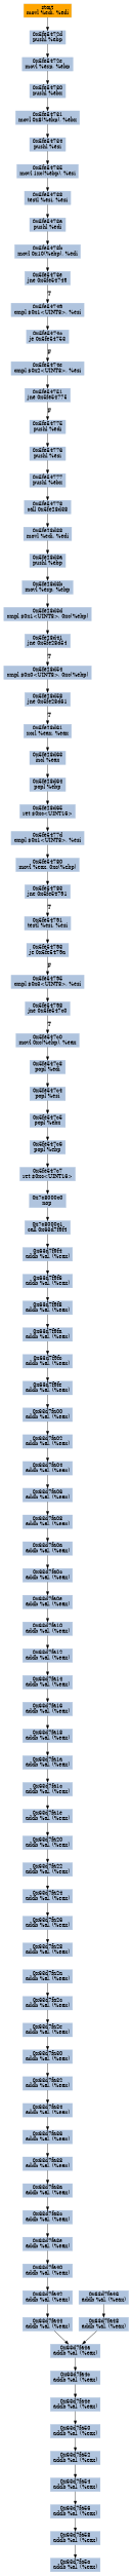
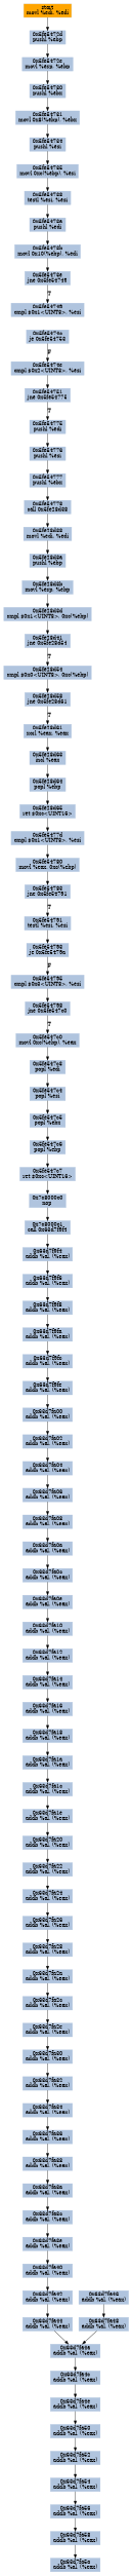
  digraph {
    node [color=lightsteelblue fillcolor=lightsteelblue shape=rectangle style=filled]
    edge [color="#000000"]
    n1 [color=lightgrey fillcolor=orange label="start\nmovl %edi, %edi"]
    n2 [label="0x5fe5472d\npushl %ebp"]
    n3 [label="0x5fe5472e\nmovl %esp, %ebp"]
    n4 [label="0x5fe54730\npushl %ebx"]
    n5 [label="0x5fe54731\nmovl 0x8(%ebp), %ebx"]
    n6 [label="0x5fe54734\npushl %esi"]
-   n7 [label="0x5fe54735\nmovl 1xc(%ebp), %esi"]
+   n7 [label="0x5fe54735\nmovl 0xc(%ebp), %esi"]
    n8 [label="0x5fe54738\ntestl %esi, %esi"]
    n9 [label="0x5fe5473a\npushl %edi"]
    n10 [label="0x5fe5473b\nmovl 0x10(%ebp), %edi"]
    n11 [label="0x5fe5473e\njne 0x5fe54749"]
    n12 [label="0x5fe54749\ncmpl $0x1<UINT8>, %esi"]
    n13 [label="0x5fe5474c\nje 0x5fe54753"]
    n14 [label="0x5fe5474e\ncmpl $0x2<UINT8>, %esi"]
    n15 [label="0x5fe54751\njne 0x5fe54775"]
    n16 [label="0x5fe54775\npushl %edi"]
    n17 [label="0x5fe54776\npushl %esi"]
    n18 [label="0x5fe54777\npushl %ebx"]
    n19 [label="0x5fe54778\ncall 0x5fe28d38"]
    n20 [label="0x5fe28d38\nmovl %edi, %edi"]
    n21 [label="0x5fe28d3a\npushl %ebp"]
    n22 [label="0x5fe28d3b\nmovl %esp, %ebp"]
    n23 [label="0x5fe28d3d\ncmpl $0x1<UINT8>, 0xc(%ebp)"]
    n24 [label="0x5fe28d41\njne 0x5fe28d54"]
    n25 [label="0x5fe28d54\ncmpl $0x0<UINT8>, 0xc(%ebp)"]
    n26 [label="0x5fe28d58\njne 0x5fe28d61"]
    n27 [label="0x5fe28d61\nxorl %eax, %eax"]
    n28 [label="0x5fe28d63\nincl %eax"]
    n29 [label="0x5fe28d64\npopl %ebp"]
    n30 [label="0x5fe28d65\nret $0xc<UINT16>"]
    n31 [label="0x5fe5477d\ncmpl $0x1<UINT8>, %esi"]
    n32 [label="0x5fe54780\nmovl %eax, 0xc(%ebp)"]
    n33 [label="0x5fe54783\njne 0x5fe54791"]
    n34 [label="0x5fe54791\ntestl %esi, %esi"]
    n35 [label="0x5fe54793\nje 0x5fe5479a"]
    n36 [label="0x5fe54795\ncmpl $0x3<UINT8>, %esi"]
    n37 [label="0x5fe54798\njne 0x5fe547c0"]
    n38 [label="0x5fe547c0\nmovl 0xc(%ebp), %eax"]
    n39 [label="0x5fe547c3\npopl %edi"]
    n40 [label="0x5fe547c4\npopl %esi"]
    n41 [label="0x5fe547c5\npopl %ebx"]
    n42 [label="0x5fe547c6\npopl %ebp"]
    n43 [label="0x5fe547c7\nret $0xc<UINT16>"]
    n44 [label="0x7c8000c0\nnop "]
    n45 [label="0x7c8000c1\ncall 0x63d7f9f4"]
    n46 [label="0x63d7f9f4\naddb %al, (%eax)"]
    n47 [label="0x63d7f9f6\naddb %al, (%eax)"]
    n48 [label="0x63d7f9f8\naddb %al, (%eax)"]
    n49 [label="0x63d7f9fa\naddb %al, (%eax)"]
    n50 [label="0x63d7f9fc\naddb %al, (%eax)"]
    n51 [label="0x63d7f9fe\naddb %al, (%eax)"]
    n52 [label="0x63d7fa00\naddb %al, (%eax)"]
    n53 [label="0x63d7fa02\naddb %al, (%eax)"]
    n54 [label="0x63d7fa04\naddb %al, (%eax)"]
    n55 [label="0x63d7fa06\naddb %al, (%eax)"]
    n56 [label="0x63d7fa08\naddb %al, (%eax)"]
    n57 [label="0x63d7fa0a\naddb %al, (%eax)"]
    n58 [label="0x63d7fa0c\naddb %al, (%eax)"]
    n59 [label="0x63d7fa0e\naddb %al, (%eax)"]
    n60 [label="0x63d7fa10\naddb %al, (%eax)"]
    n61 [label="0x63d7fa12\naddb %al, (%eax)"]
    n62 [label="0x63d7fa14\naddb %al, (%eax)"]
    n63 [label="0x63d7fa16\naddb %al, (%eax)"]
    n64 [label="0x63d7fa18\naddb %al, (%eax)"]
    n65 [label="0x63d7fa1a\naddb %al, (%eax)"]
    n66 [label="0x63d7fa1c\naddb %al, (%eax)"]
    n67 [label="0x63d7fa1e\naddb %al, (%eax)"]
    n68 [label="0x63d7fa20\naddb %al, (%eax)"]
    n69 [label="0x63d7fa22\naddb %al, (%eax)"]
    n70 [label="0x63d7fa24\naddb %al, (%eax)"]
    n71 [label="0x63d7fa26\naddb %al, (%eax)"]
    n72 [label="0x63d7fa28\naddb %al, (%eax)"]
    n73 [label="0x63d7fa2a\naddb %al, (%eax)"]
    n74 [label="0x63d7fa2c\naddb %al, (%eax)"]
    n75 [label="0x63d7fa2e\naddb %al, (%eax)"]
    n76 [label="0x63d7fa30\naddb %al, (%eax)"]
    n77 [label="0x63d7fa32\naddb %al, (%eax)"]
    n78 [label="0x63d7fa34\naddb %al, (%eax)"]
    n79 [label="0x63d7fa36\naddb %al, (%eax)"]
    n80 [label="0x63d7fa38\naddb %al, (%eax)"]
    n81 [label="0x63d7fa3a\naddb %al, (%eax)"]
    n82 [label="0x63d7fa3c\naddb %al, (%eax)"]
    n83 [label="0x63d7fa3e\naddb %al, (%eax)"]
    n84 [label="0x63d7fa40\naddb %al, (%eax)"]
    n85 [label="0x63d7fa42\naddb %al, (%eax)"]
    n86 [label="0x63d7fa44\naddb %al, (%eax)"]
    n87 [label="0x63d7fa4a\naddb %al, (%eax)"]
    n88 [label="0x63d7fa46\naddb %al, (%eax)"]
    n89 [label="0x63d7fa48\naddb %al, (%eax)"]
    n90 [label="0x63d7fa4c\naddb %al, (%eax)"]
    n91 [label="0x63d7fa4e\naddb %al, (%eax)"]
    n92 [label="0x63d7fa50\naddb %al, (%eax)"]
    n93 [label="0x63d7fa52\naddb %al, (%eax)"]
    n94 [label="0x63d7fa54\naddb %al, (%eax)"]
    n95 [label="0x63d7fa56\naddb %al, (%eax)"]
    n96 [label="0x63d7fa58\naddb %al, (%eax)"]
    n97 [label="0x63d7fa5a\naddb %al, (%eax)"]
    n1 -> n2
    n2 -> n3
    n3 -> n4
    n4 -> n5
    n5 -> n6
    n6 -> n7
    n7 -> n8
    n8 -> n9
    n9 -> n10
    n10 -> n11
    n11 -> n12 [label=T]
-   n12 -> n13
    n13 -> n14 [label=F]
    n14 -> n15
-   n15 -> n16 [label=F]
+   n15 -> n16 [label=T]
    n16 -> n17
    n17 -> n18
    n18 -> n19
    n19 -> n20
    n20 -> n21
    n21 -> n22
    n22 -> n23
    n23 -> n24
    n24 -> n25 [label=T]
    n25 -> n26
    n26 -> n27 [label=T]
    n27 -> n28
    n28 -> n29
    n29 -> n30
    n30 -> n31
    n31 -> n32
    n32 -> n33
    n33 -> n34 [label=T]
    n34 -> n35
    n35 -> n36 [label=F]
    n36 -> n37
    n37 -> n38 [label=T]
    n38 -> n39
    n39 -> n40
    n40 -> n41
    n41 -> n42
    n42 -> n43
    n43 -> n44
    n44 -> n45
    n45 -> n46
    n46 -> n47
    n47 -> n48
    n48 -> n49
    n49 -> n50
    n50 -> n51
    n51 -> n52
    n52 -> n53
    n53 -> n54
    n54 -> n55
    n55 -> n56
    n56 -> n57
    n57 -> n58
    n58 -> n59
    n59 -> n60
    n60 -> n61
    n61 -> n62
    n62 -> n63
    n63 -> n64
    n64 -> n65
    n65 -> n66
    n66 -> n67
    n67 -> n68
    n68 -> n69
    n69 -> n70
    n70 -> n71
    n71 -> n72
+   n72 -> n73
    n73 -> n74
    n74 -> n75
    n75 -> n76
    n76 -> n77
    n77 -> n78
    n78 -> n79
    n79 -> n80
    n80 -> n81
    n81 -> n82
    n82 -> n83
    n83 -> n84
    n84 -> n85
    n85 -> n86
    n86 -> n87
    n87 -> n90
    n88 -> n89
    n89 -> n87
    n90 -> n91
    n91 -> n92
    n92 -> n93
    n93 -> n94
    n94 -> n95
    n95 -> n96
    n96 -> n97
  }
